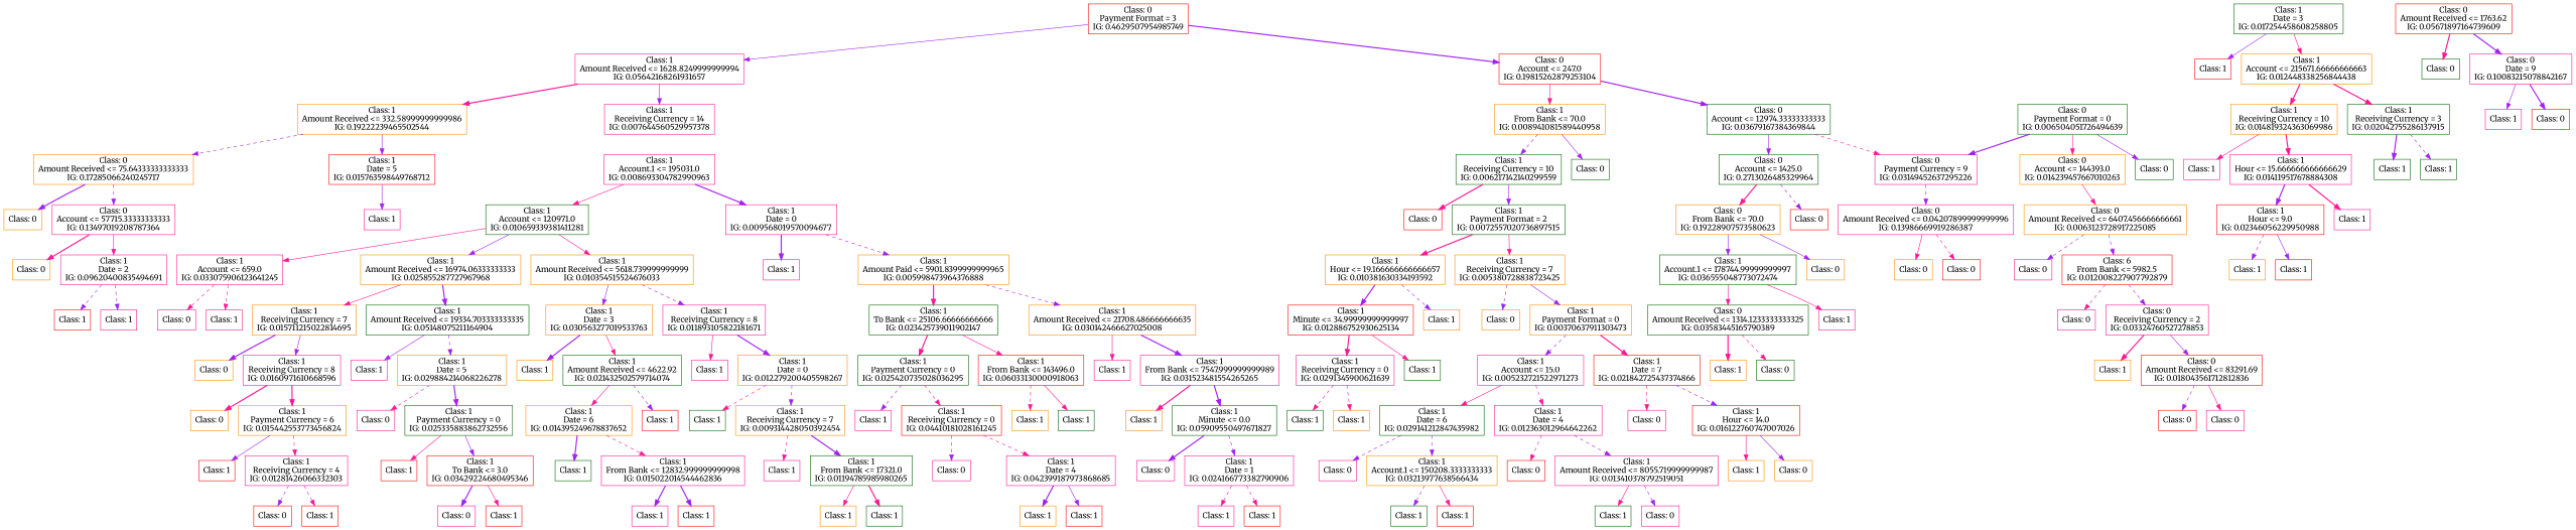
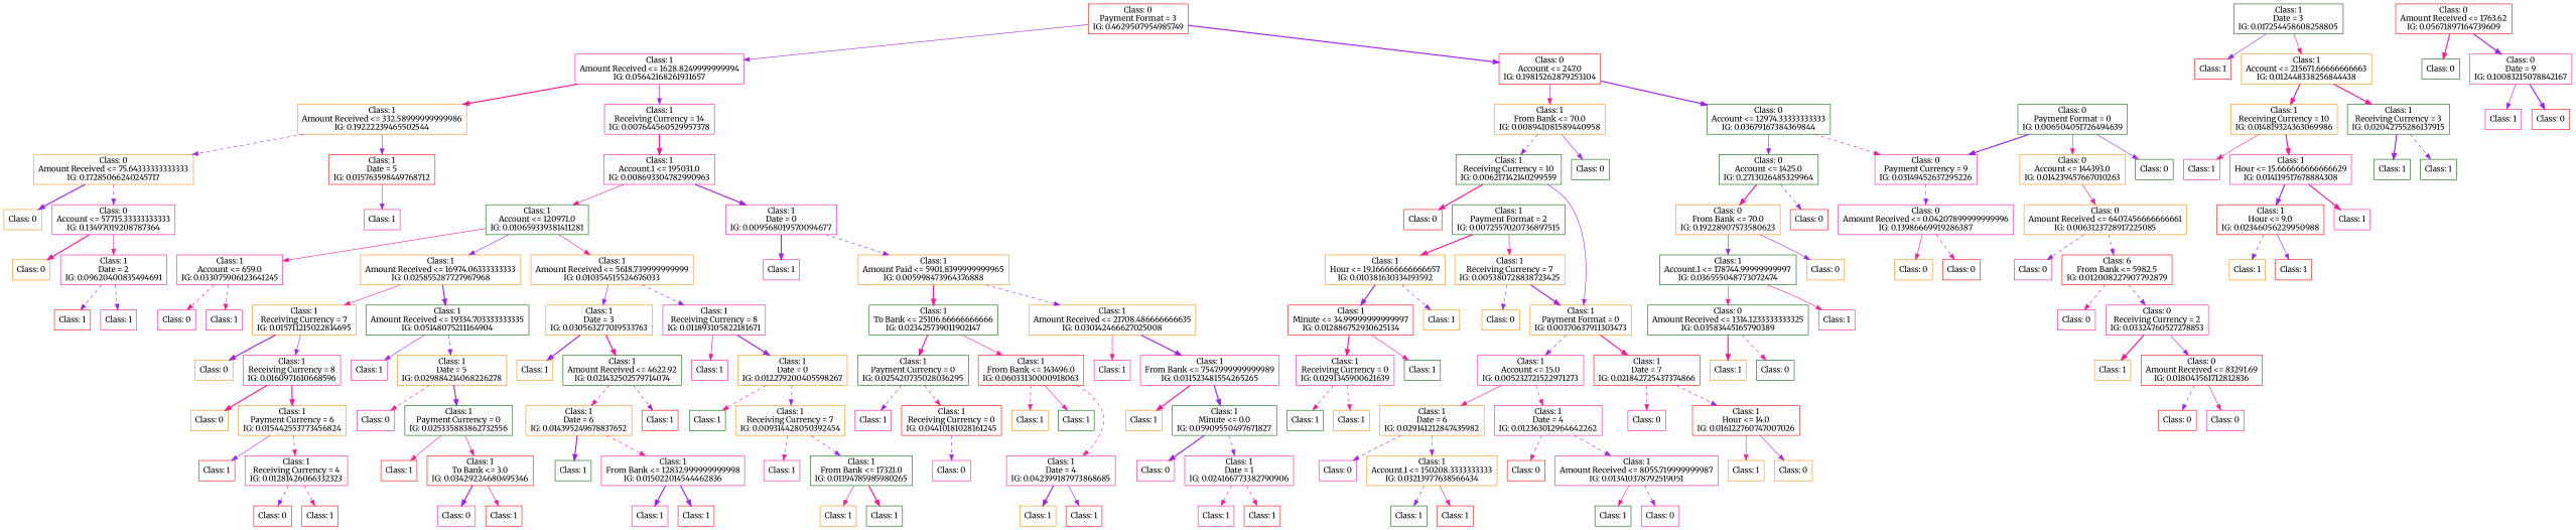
  digraph {
    fontname=Merriweather
    rankdir=TD
    node [color=deeppink fontname=Merriweather shape=box]
    edge [color=purple fontname=Merriweather style=dashed]
    n1 [color=red label="Class: 0\nPayment Format = 3\nIG: 0.4629507954985749"]
    n2 [label="Class: 1\nAmount Received <= 1628.8249999999994\nIG: 0.05642168261931657"]
    n3 [color=red label="Class: 0\nAccount <= 247.0\nIG: 0.19815262879253104"]
    n4 [color=darkorange label="Class: 1\nAmount Received <= 332.58999999999986\nIG: 0.19222239465502544"]
    n5 [label="Class: 1\nReceiving Currency = 14\nIG: 0.007644560529957378"]
    n6 [color=darkorange label="Class: 1\nFrom Bank <= 70.0\nIG: 0.008941081589440958"]
    n7 [color=darkgreen label="Class: 0\nAccount <= 12974.33333333333\nIG: 0.03679167384369844"]
    n8 [color=darkorange label="Class: 0\nAmount Received <= 75.64333333333333\nIG: 0.17285066240245717"]
    n9 [color=red label="Class: 1\nDate = 5\nIG: 0.015763598449768712"]
    n10 [label="Class: 1\nAccount.1 <= 195031.0\nIG: 0.008693304782990963"]
    n11 [color=darkorange label="Class: 0\n"]
    n12 [label="Class: 0\nAccount <= 57715.33333333333\nIG: 0.13497019208787364"]
    n13 [label="Class: 1\n"]
    n14 [color=darkorange label="Class: 0\n"]
    n15 [label="Class: 1\nDate = 2\nIG: 0.09620400835494691"]
    n16 [color=red label="Class: 1\n"]
    n17 [label="Class: 1\n"]
    n18 [color=darkgreen label="Class: 1\nDate = 3\nIG: 0.017254458608258805"]
    n19 [color=red label="Class: 1\n"]
    n20 [color=darkorange label="Class: 1\nAccount <= 215671.66666666663\nIG: 0.012448338256844438"]
    n21 [color=darkorange label="Class: 1\nReceiving Currency = 10\nIG: 0.014819324363069986"]
    n22 [color=darkgreen label="Class: 1\nReceiving Currency = 3\nIG: 0.02042755286137915"]
    n23 [label="Class: 1\n"]
    n24 [label="Class: 1\nHour <= 15.666666666666629\nIG: 0.014119517678884308"]
    n25 [color=darkgreen label="Class: 1\n"]
    n26 [color=darkgreen label="Class: 1\n"]
    n27 [color=red label="Class: 1\nHour <= 9.0\nIG: 0.02346056229950988"]
    n28 [label="Class: 1\n"]
    n29 [color=darkorange label="Class: 1\n"]
    n30 [color=red label="Class: 1\n"]
    n31 [label="Class: 1\nAccount <= 659.0\nIG: 0.033075906123641245"]
    n32 [label="Class: 0\n"]
    n33 [label="Class: 1\n"]
    n34 [color=darkgreen label="Class: 1\nAccount <= 120971.0\nIG: 0.010659339381411281"]
    n35 [label="Class: 1\nDate = 0\nIG: 0.009568019570094677"]
    n36 [color=darkorange label="Class: 1\nAmount Received <= 16974.06333333333\nIG: 0.025855287727967968"]
    n37 [color=darkorange label="Class: 1\nAmount Received <= 5618.739999999999\nIG: 0.010354515524676033"]
    n38 [label="Class: 1\n"]
    n39 [color=darkorange label="Class: 1\nAmount Paid <= 5901.8399999999965\nIG: 0.005998473964376888"]
    n40 [color=darkorange label="Class: 1\nReceiving Currency = 7\nIG: 0.015711215022814695"]
    n41 [color=darkgreen label="Class: 1\nAmount Received <= 19334.703333333335\nIG: 0.05148075211164904"]
    n42 [color=darkorange label="Class: 1\nDate = 3\nIG: 0.030563277019533763"]
    n43 [label="Class: 1\nReceiving Currency = 8\nIG: 0.011893105822181671"]
    n44 [color=darkorange label="Class: 0\n"]
    n45 [label="Class: 1\nReceiving Currency = 8\nIG: 0.0160971610668596"]
    n46 [label="Class: 1\n"]
    n47 [color=darkorange label="Class: 1\nDate = 5\nIG: 0.029884214068226278"]
    n48 [color=darkorange label="Class: 0\n"]
    n49 [color=darkorange label="Class: 1\nPayment Currency = 6\nIG: 0.015442553773456824"]
    n50 [color=red label="Class: 1\n"]
-   n51 [label="Class: 1\nReceiving Currency = 4\nIG: 0.01281426066332303"]
+   n51 [label="Class: 1\nReceiving Currency = 4\nIG: 0.01281426066332323"]
    n52 [color=red label="Class: 0\n"]
    n53 [color=red label="Class: 1\n"]
    n54 [label="Class: 0\n"]
    n55 [color=darkgreen label="Class: 1\nPayment Currency = 0\nIG: 0.025335883862732556"]
    n56 [color=red label="Class: 1\n"]
    n57 [color=red label="Class: 1\nTo Bank <= 3.0\nIG: 0.03429224680495346"]
    n58 [label="Class: 0\n"]
    n59 [color=red label="Class: 1\n"]
    n60 [color=darkorange label="Class: 1\n"]
    n61 [color=darkgreen label="Class: 1\nAmount Received <= 4622.92\nIG: 0.021432502579714074"]
    n62 [label="Class: 1\n"]
    n63 [color=darkorange label="Class: 1\nDate = 0\nIG: 0.012279200405598267"]
    n64 [color=darkorange label="Class: 1\nDate = 6\nIG: 0.014395249678837652"]
    n65 [color=red label="Class: 1\n"]
    n66 [color=darkgreen label="Class: 1\n"]
    n67 [label="Class: 1\nFrom Bank <= 12832.999999999998\nIG: 0.015022014544462836"]
    n68 [label="Class: 1\n"]
    n69 [color=red label="Class: 1\n"]
    n70 [color=darkgreen label="Class: 1\n"]
    n71 [color=darkorange label="Class: 1\nReceiving Currency = 7\nIG: 0.009314428050392454"]
    n72 [label="Class: 1\n"]
    n73 [color=darkgreen label="Class: 1\nFrom Bank <= 17321.0\nIG: 0.01194785985980265"]
    n74 [color=darkorange label="Class: 1\n"]
    n75 [color=darkgreen label="Class: 1\n"]
    n76 [color=darkgreen label="Class: 1\nTo Bank <= 25106.66666666666\nIG: 0.023425739011902147"]
    n77 [color=darkorange label="Class: 1\nAmount Received <= 21708.486666666635\nIG: 0.030142466627025008"]
    n78 [color=darkgreen label="Class: 1\nPayment Currency = 0\nIG: 0.025420735028036295"]
    n79 [color=red label="Class: 1\nFrom Bank <= 143496.0\nIG: 0.06033130000918063"]
    n80 [label="Class: 1\n"]
    n81 [label="Class: 1\nFrom Bank <= 7547.999999999989\nIG: 0.031523481554265265"]
    n82 [label="Class: 1\n"]
    n83 [color=red label="Class: 1\nReceiving Currency = 0\nIG: 0.04410181028161245"]
    n84 [color=darkorange label="Class: 1\n"]
    n85 [color=darkgreen label="Class: 1\n"]
    n86 [label="Class: 0\n"]
    n87 [label="Class: 1\nDate = 4\nIG: 0.042399187973868685"]
    n88 [color=darkorange label="Class: 1\n"]
    n89 [color=red label="Class: 1\n"]
    n90 [color=darkorange label="Class: 1\n"]
    n91 [color=darkgreen label="Class: 1\nMinute <= 0.0\nIG: 0.05909550497671827"]
    n92 [label="Class: 0\n"]
    n93 [label="Class: 1\nDate = 1\nIG: 0.024166773382790906"]
    n94 [label="Class: 1\n"]
    n95 [color=red label="Class: 1\n"]
    n96 [color=darkgreen label="Class: 1\nReceiving Currency = 10\nIG: 0.006217142140299559"]
    n97 [color=darkgreen label="Class: 0\n"]
    n98 [color=darkgreen label="Class: 0\nAccount <= 1425.0\nIG: 0.2713026485329964"]
    n99 [label="Class: 0\nPayment Currency = 9\nIG: 0.03149452637295226"]
    n100 [color=red label="Class: 0\n"]
    n101 [color=darkgreen label="Class: 1\nPayment Format = 2\nIG: 0.0072557020736897515"]
    n102 [color=darkorange label="Class: 1\nHour <= 19.166666666666657\nIG: 0.010381630334193592"]
    n103 [color=darkorange label="Class: 1\nReceiving Currency = 7\nIG: 0.005380728838723425"]
    n104 [color=red label="Class: 1\nMinute <= 34.99999999999997\nIG: 0.012886752930625134"]
    n105 [color=darkorange label="Class: 1\n"]
    n106 [color=darkorange label="Class: 0\n"]
    n107 [color=darkorange label="Class: 1\nPayment Format = 0\nIG: 0.00370637911303473"]
    n108 [label="Class: 1\nReceiving Currency = 0\nIG: 0.0291345900621639"]
    n109 [color=darkgreen label="Class: 1\n"]
    n110 [color=darkgreen label="Class: 1\n"]
    n111 [color=darkorange label="Class: 1\n"]
    n112 [label="Class: 1\nAccount <= 15.0\nIG: 0.005232721522971273"]
    n113 [color=red label="Class: 1\nDate = 7\nIG: 0.021842725437374866"]
-   n114 [color=darkgreen label="Class: 1\nDate = 6\nIG: 0.029141212847435982"]
+   n114 [color=darkorange label="Class: 1\nDate = 6\nIG: 0.029141212847435982"]
    n115 [label="Class: 1\nDate = 4\nIG: 0.012363012964642262"]
    n116 [label="Class: 0\n"]
    n117 [color=red label="Class: 1\nHour <= 14.0\nIG: 0.016122760747007026"]
    n118 [label="Class: 0\n"]
    n119 [color=darkorange label="Class: 1\nAccount.1 <= 150208.3333333333\nIG: 0.03213977638566434"]
    n120 [color=red label="Class: 0\n"]
    n121 [label="Class: 1\nAmount Received <= 8055.719999999987\nIG: 0.013410378792519051"]
    n122 [color=darkgreen label="Class: 1\n"]
    n123 [color=red label="Class: 1\n"]
    n124 [color=darkgreen label="Class: 1\n"]
    n125 [label="Class: 0\n"]
    n126 [color=darkorange label="Class: 1\n"]
    n127 [color=darkorange label="Class: 0\n"]
    n128 [color=darkorange label="Class: 0\nFrom Bank <= 70.0\nIG: 0.19228907573580623"]
    n129 [color=red label="Class: 0\n"]
    n130 [label="Class: 0\nAmount Received <= 0.04207899999999996\nIG: 0.13986669919286387"]
    n131 [color=darkgreen label="Class: 1\nAccount.1 <= 178744.99999999997\nIG: 0.036555048773072474"]
    n132 [color=darkorange label="Class: 0\n"]
    n133 [color=darkgreen label="Class: 0\nAmount Received <= 1314.1233333333325\nIG: 0.03583445165790389"]
    n134 [label="Class: 1\n"]
    n135 [color=darkorange label="Class: 1\n"]
    n136 [color=darkgreen label="Class: 0\n"]
    n137 [color=darkorange label="Class: 0\n"]
    n138 [color=red label="Class: 0\n"]
    n139 [color=darkgreen label="Class: 0\nPayment Format = 0\nIG: 0.006504051726494639"]
    n140 [color=darkorange label="Class: 0\nAccount <= 144393.0\nIG: 0.014239457667010263"]
    n141 [color=darkgreen label="Class: 0\n"]
    n142 [color=darkorange label="Class: 0\nAmount Received <= 6407.456666666661\nIG: 0.0063123728917225085"]
    n143 [label="Class: 0\n"]
    n144 [color=red label="Class: 6\nFrom Bank <= 5982.5\nIG: 0.012008227907792879"]
    n145 [color=red label="Class: 0\nAmount Received <= 1763.62\nIG: 0.05671897164739609"]
    n146 [color=darkgreen label="Class: 0\n"]
    n147 [label="Class: 0\nDate = 9\nIG: 0.10083215078842167"]
    n148 [label="Class: 0\n"]
    n149 [label="Class: 0\nReceiving Currency = 2\nIG: 0.03324760527278853"]
    n150 [color=darkorange label="Class: 1\n"]
    n151 [color=red label="Class: 0\nAmount Received <= 83291.69\nIG: 0.018043561712812836"]
    n152 [color=red label="Class: 0\n"]
    n153 [label="Class: 0\n"]
    n154 [label="Class: 1\n"]
    n155 [color=red label="Class: 0\n"]
    n1 -> n2 [style=solid]
    n1 -> n3 [style=bold]
    n2 -> n4 [color=deeppink style=bold]
    n2 -> n5 [style=solid]
    n3 -> n6 [color=deeppink style=solid]
    n3 -> n7 [style=bold]
    n4 -> n8
    n4 -> n9 [style=solid]
+   n5 -> n10 [color=deeppink style=bold]
    n6 -> n96
    n6 -> n97 [style=solid]
    n7 -> n98 [style=solid]
    n7 -> n99 [color=deeppink]
    n8 -> n11 [style=bold]
    n8 -> n12
    n9 -> n13 [style=solid]
    n10 -> n34 [color=deeppink style=solid]
    n10 -> n35 [style=bold]
    n12 -> n14 [color=deeppink style=bold]
    n12 -> n15 [color=deeppink style=solid]
    n15 -> n16
    n15 -> n17
    n18 -> n19 [style=solid]
    n18 -> n20 [color=deeppink style=solid]
    n20 -> n21 [color=deeppink style=bold]
    n20 -> n22 [color=deeppink style=bold]
    n21 -> n23 [color=deeppink style=solid]
    n21 -> n24 [color=deeppink style=bold]
    n22 -> n25 [style=bold]
    n22 -> n26
    n24 -> n27 [style=bold]
    n24 -> n28 [color=deeppink style=bold]
    n27 -> n29
    n27 -> n30 [style=solid]
    n31 -> n32 [color=deeppink]
    n31 -> n33 [color=deeppink]
    n34 -> n31 [color=deeppink style=solid]
    n34 -> n36 [style=solid]
    n34 -> n37 [color=deeppink style=solid]
    n35 -> n38 [style=bold]
    n35 -> n39
    n36 -> n40 [color=deeppink style=solid]
    n36 -> n41 [style=bold]
    n37 -> n42 [style=solid]
    n37 -> n43
    n39 -> n76 [color=deeppink style=bold]
    n39 -> n77
    n40 -> n44 [style=bold]
    n40 -> n45 [style=solid]
    n41 -> n46 [style=solid]
    n41 -> n47
    n42 -> n60 [style=bold]
-   n42 -> n61 [color=deeppink style=solid]
+   n42 -> n61 [color=deeppink style=bold]
    n43 -> n62 [color=deeppink style=solid]
    n43 -> n63 [style=bold]
    n45 -> n48 [color=deeppink style=bold]
    n45 -> n49 [color=deeppink style=bold]
    n47 -> n54 [color=deeppink]
    n47 -> n55 [style=bold]
    n49 -> n50 [style=solid]
    n49 -> n51 [color=deeppink]
    n51 -> n52
    n51 -> n53 [color=deeppink]
    n55 -> n56 [color=deeppink style=solid]
-   n55 -> n57 [style=solid]
+   n55 -> n57 [color=deeppink style=solid]
    n57 -> n58 [style=bold]
    n57 -> n59 [color=deeppink style=solid]
-   n61 -> n64 [color=deeppink style=solid]
+   n61 -> n64 [color=deeppink]
    n61 -> n65
    n63 -> n70 [color=deeppink]
    n63 -> n71
    n64 -> n66 [style=bold]
    n64 -> n67 [color=deeppink]
    n67 -> n68 [style=bold]
    n67 -> n69 [style=bold]
    n71 -> n72 [color=deeppink]
-   n71 -> n73 [style=bold]
+   n71 -> n73
    n73 -> n74 [color=deeppink style=solid]
    n73 -> n75 [color=deeppink style=bold]
    n76 -> n78 [color=deeppink style=bold]
    n76 -> n79 [color=deeppink style=solid]
    n77 -> n80 [color=deeppink style=solid]
    n77 -> n81 [style=bold]
    n78 -> n82
    n78 -> n83 [color=deeppink]
    n79 -> n84 [color=deeppink]
    n79 -> n85 [color=deeppink style=solid]
    n81 -> n90 [color=deeppink style=bold]
    n81 -> n91 [style=bold]
    n83 -> n86
-   n83 -> n87 [color=deeppink]
+   n79 -> n87 [color=deeppink]
    n87 -> n88 [style=bold]
    n87 -> n89 [style=solid]
    n91 -> n92 [style=bold]
    n91 -> n93
    n93 -> n94 [color=deeppink]
    n93 -> n95 [color=deeppink]
    n96 -> n100 [color=deeppink style=bold]
-   n96 -> n101 [style=solid]
+   n96 -> n107 [style=solid]
    n98 -> n128 [color=deeppink style=bold]
    n98 -> n129
    n99 -> n130
    n101 -> n102 [color=deeppink style=bold]
    n101 -> n103 [color=deeppink style=solid]
    n102 -> n104 [style=bold]
    n102 -> n105
    n103 -> n106
-   n103 -> n107 [style=solid]
+   n103 -> n107 [style=bold]
    n104 -> n108 [color=deeppink style=bold]
    n104 -> n109 [color=deeppink style=solid]
    n107 -> n112
    n107 -> n113 [color=deeppink style=bold]
    n108 -> n110 [color=deeppink]
    n108 -> n111 [color=deeppink]
    n112 -> n114 [color=deeppink style=solid]
    n112 -> n115 [color=deeppink]
    n113 -> n116 [color=deeppink]
    n113 -> n117
    n114 -> n118
    n114 -> n119
    n115 -> n120 [color=deeppink]
    n115 -> n121
    n117 -> n126 [color=deeppink style=solid]
    n117 -> n127 [style=solid]
    n119 -> n122
    n119 -> n123 [color=deeppink style=solid]
    n121 -> n124 [color=deeppink style=solid]
    n121 -> n125
    n128 -> n131 [style=solid]
    n128 -> n132 [style=solid]
    n130 -> n137 [color=deeppink style=solid]
    n130 -> n138 [color=deeppink]
    n131 -> n133 [color=deeppink style=solid]
    n131 -> n134 [color=deeppink style=solid]
    n133 -> n135 [color=deeppink style=bold]
    n133 -> n136 [color=deeppink]
    n139 -> n99 [style=bold]
    n139 -> n140 [color=deeppink style=solid]
    n139 -> n141 [style=solid]
    n140 -> n142 [color=deeppink style=solid]
    n142 -> n143
    n142 -> n144
    n144 -> n148 [color=deeppink]
    n144 -> n149
    n145 -> n146 [color=deeppink style=bold]
    n145 -> n147 [style=bold]
    n147 -> n154 [style=solid]
    n147 -> n155 [style=bold]
    n149 -> n150 [color=deeppink style=bold]
    n149 -> n151 [style=solid]
    n151 -> n152
    n151 -> n153 [color=deeppink style=solid]
  }
